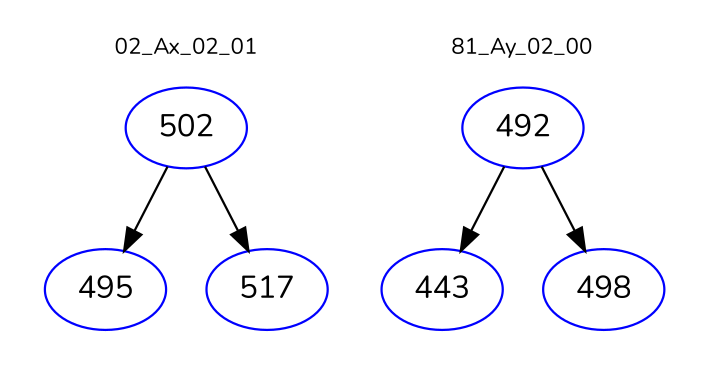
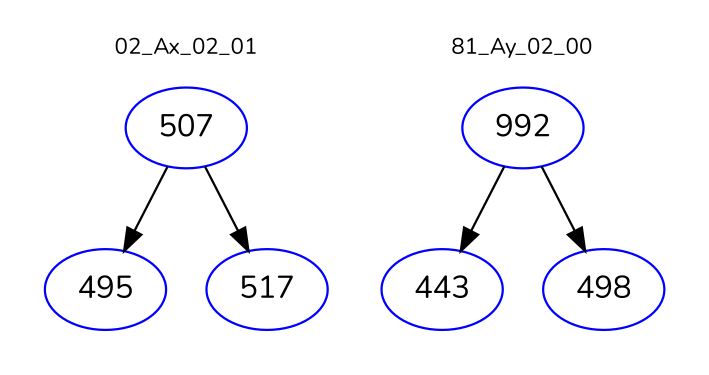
  digraph {
    fontname=Nunito
    node [color=blue fontname=Nunito]
    edge [color=black fontname=Nunito]
-   n1 [label=502]
+   n1 [label=507]
    n2 [label=495]
    n3 [label=517]
-   n4 [label=492]
+   n4 [label=992]
    n5 [label=443]
    n6 [label=498]
    subgraph cluster_1 {
      color=white
      fontsize=10
      label="02_Ax_02_01"
      n1
      n2
      n3
    }
    subgraph cluster_2 {
      color=white
      fontsize=10
      label="81_Ay_02_00"
      n4
      n5
      n6
    }
    n1 -> n2
    n1 -> n3
    n4 -> n5
    n4 -> n6
  }
